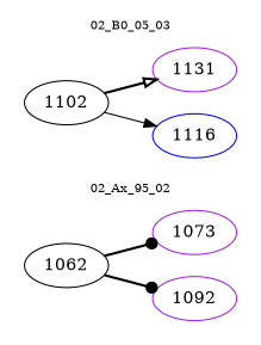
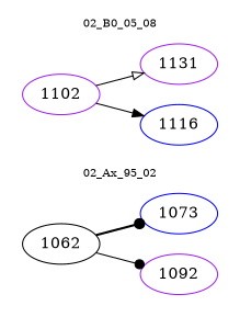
  digraph {
    rankdir=LR
    node [color=black]
    edge [arrowhead=dot color=black style=bold]
    n1 [label=1062]
    n2 [color=purple label=1092]
-   n3 [color=purple label=1073]
-   n4 [label=1102]
+   n3 [color=blue label=1073]
+   n4 [color=purple label=1102]
    n5 [color=blue label=1116]
    n6 [color=purple label=1131]
    subgraph cluster_1 {
      color=white
      fontsize=10
      label="02_Ax_95_02"
      n1
      n2
      n3
    }
    subgraph cluster_2 {
      color=white
      fontsize=10
-     label="02_B0_05_03"
+     label="02_B0_05_08"
      n4
      n5
      n6
    }
-   n1 -> n2
+   n1 -> n2 [style=solid]
    n1 -> n3
    n4 -> n5 [arrowhead=normal style=solid]
-   n4 -> n6 [arrowhead=onormal]
+   n4 -> n6 [arrowhead=onormal style=solid]
  }
